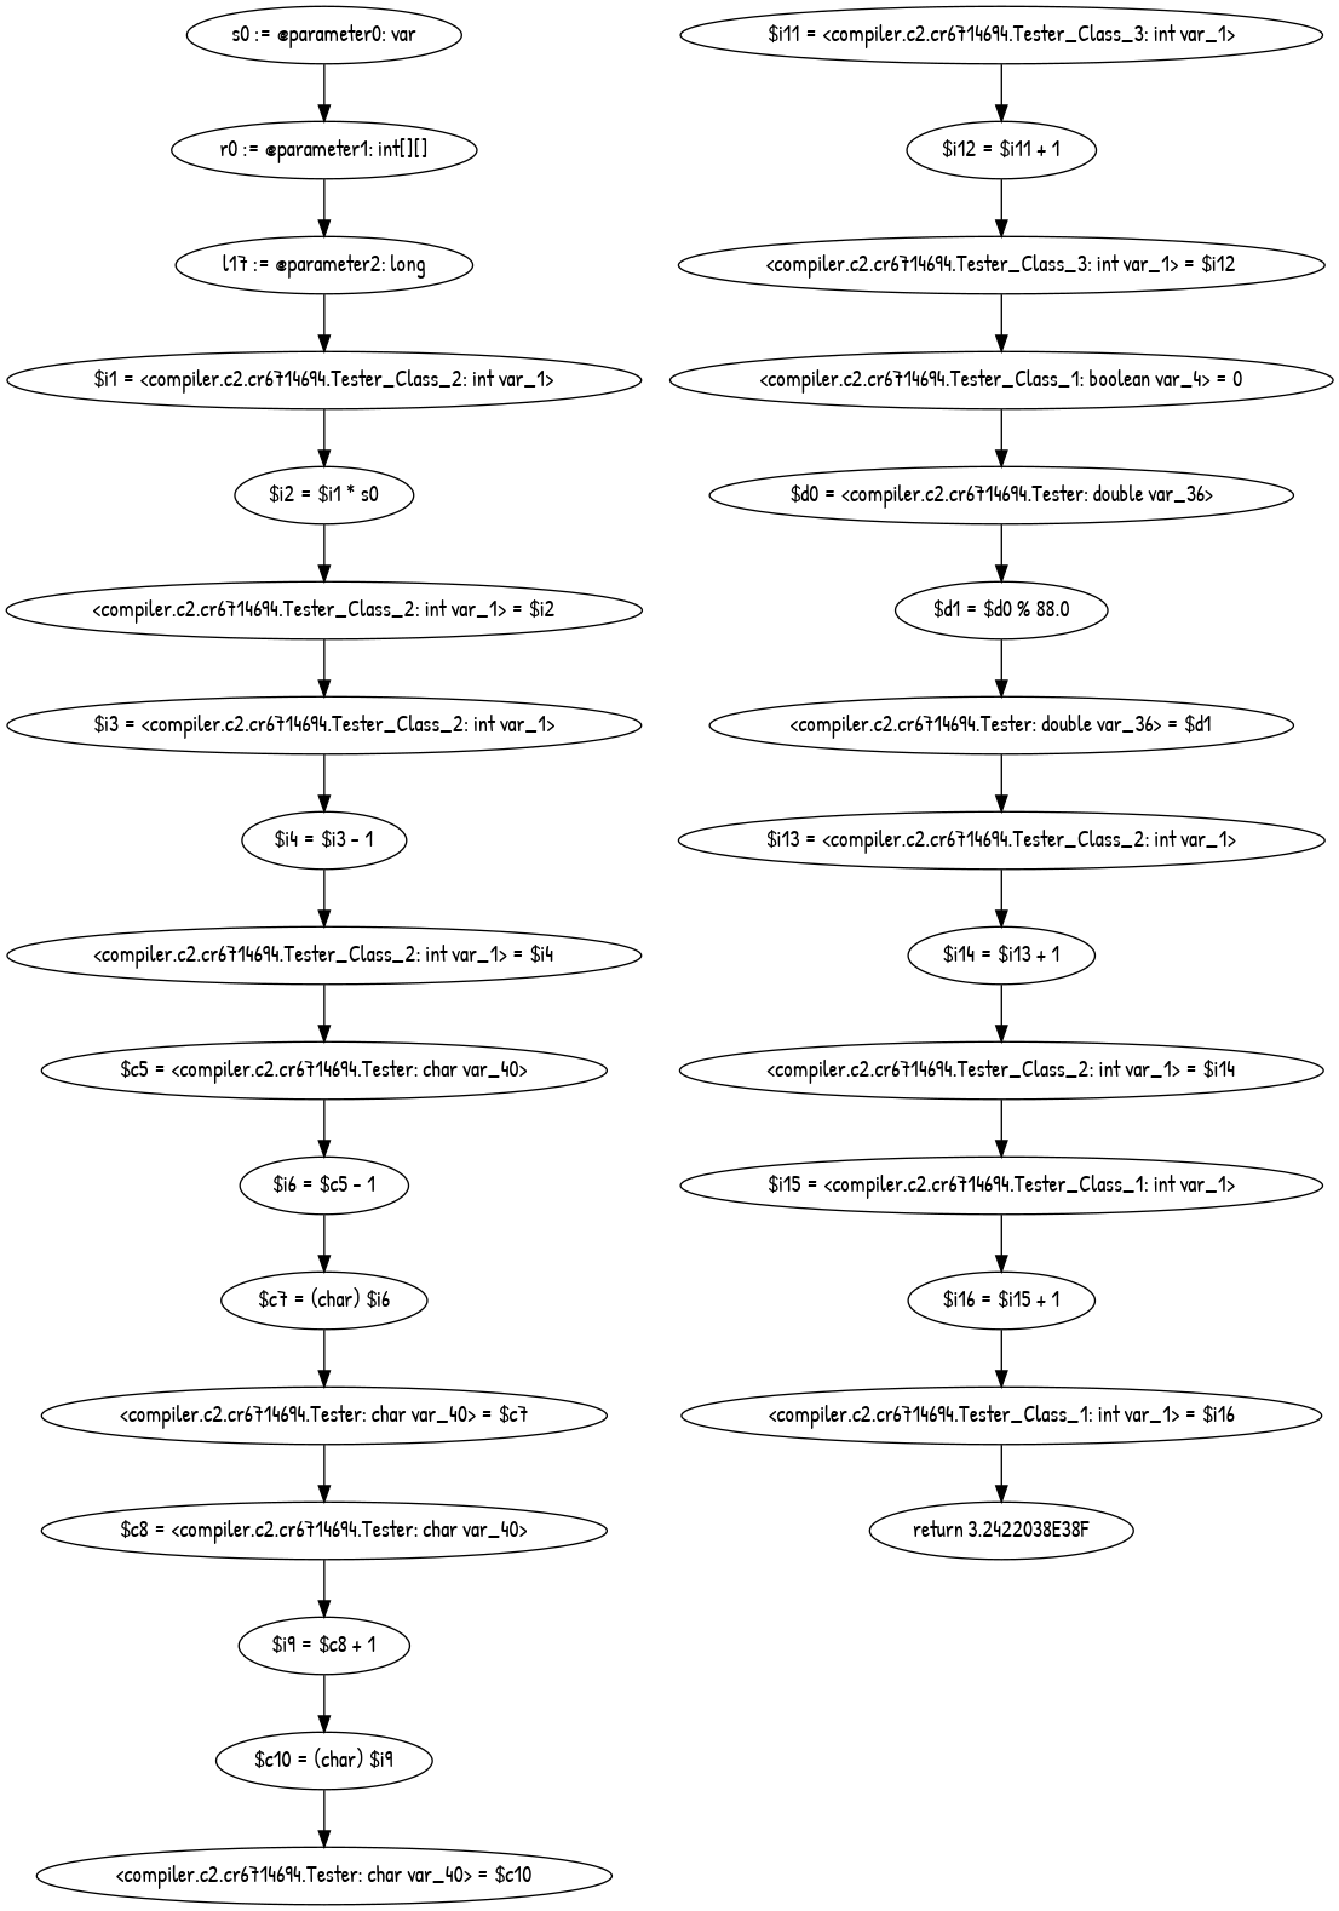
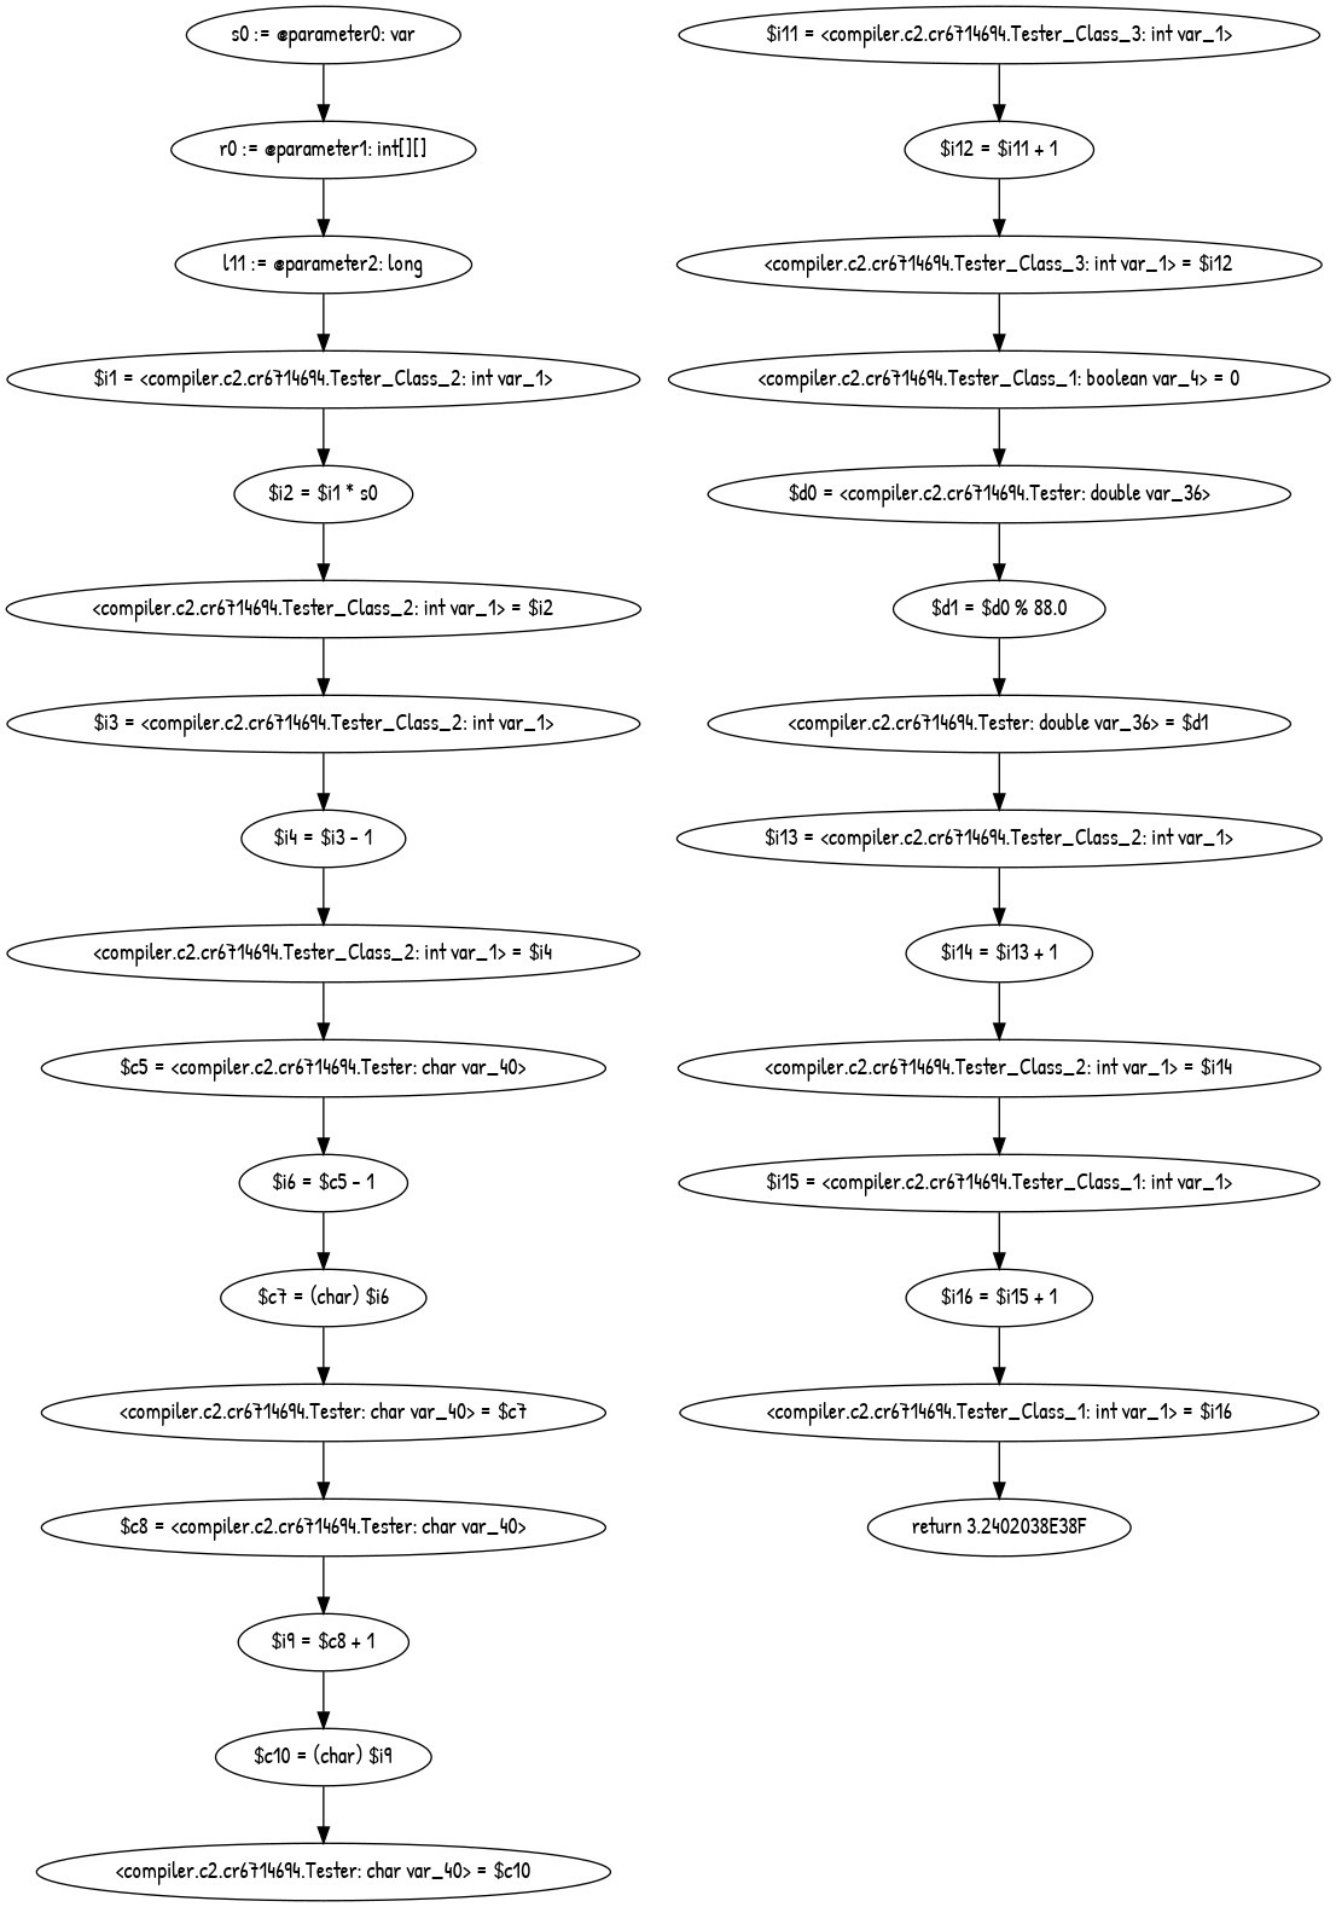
  digraph {
    fontname="Patrick Hand"
    node [fontname="Patrick Hand"]
    edge [fontname="Patrick Hand"]
    n1 [label="s0 := @parameter0: var"]
    "r0 := @parameter1: int[][]"
-   "l17 := @parameter2: long"
+   "l17 := @parameter2: long" [label="l11 := @parameter2: long"]
    "$i1 = <compiler.c2.cr6714694.Tester_Class_2: int var_1>"
    "$i2 = $i1 * s0"
    "<compiler.c2.cr6714694.Tester_Class_2: int var_1> = $i2"
    "$i3 = <compiler.c2.cr6714694.Tester_Class_2: int var_1>"
    "$i4 = $i3 - 1"
    "<compiler.c2.cr6714694.Tester_Class_2: int var_1> = $i4"
    "$c5 = <compiler.c2.cr6714694.Tester: char var_40>"
    "$i6 = $c5 - 1"
    "$c7 = (char) $i6"
    "<compiler.c2.cr6714694.Tester: char var_40> = $c7"
    "$c8 = <compiler.c2.cr6714694.Tester: char var_40>"
    "$i9 = $c8 + 1"
    "$c10 = (char) $i9"
    "<compiler.c2.cr6714694.Tester: char var_40> = $c10"
    "$i11 = <compiler.c2.cr6714694.Tester_Class_3: int var_1>"
    "$i12 = $i11 + 1"
    "<compiler.c2.cr6714694.Tester_Class_3: int var_1> = $i12"
    "<compiler.c2.cr6714694.Tester_Class_1: boolean var_4> = 0"
    "$d0 = <compiler.c2.cr6714694.Tester: double var_36>"
    "$d1 = $d0 % 88.0"
    "<compiler.c2.cr6714694.Tester: double var_36> = $d1"
    "$i13 = <compiler.c2.cr6714694.Tester_Class_2: int var_1>"
    "$i14 = $i13 + 1"
    "<compiler.c2.cr6714694.Tester_Class_2: int var_1> = $i14"
    "$i15 = <compiler.c2.cr6714694.Tester_Class_1: int var_1>"
    "$i16 = $i15 + 1"
    "<compiler.c2.cr6714694.Tester_Class_1: int var_1> = $i16"
-   "return 3.2422038E38F"
+   "return 3.2422038E38F" [label="return 3.2402038E38F"]
    n1 -> "r0 := @parameter1: int[][]"
    "r0 := @parameter1: int[][]" -> "l17 := @parameter2: long"
    "l17 := @parameter2: long" -> "$i1 = <compiler.c2.cr6714694.Tester_Class_2: int var_1>"
    "$i1 = <compiler.c2.cr6714694.Tester_Class_2: int var_1>" -> "$i2 = $i1 * s0"
    "$i2 = $i1 * s0" -> "<compiler.c2.cr6714694.Tester_Class_2: int var_1> = $i2"
    "<compiler.c2.cr6714694.Tester_Class_2: int var_1> = $i2" -> "$i3 = <compiler.c2.cr6714694.Tester_Class_2: int var_1>"
    "$i3 = <compiler.c2.cr6714694.Tester_Class_2: int var_1>" -> "$i4 = $i3 - 1"
    "$i4 = $i3 - 1" -> "<compiler.c2.cr6714694.Tester_Class_2: int var_1> = $i4"
    "<compiler.c2.cr6714694.Tester_Class_2: int var_1> = $i4" -> "$c5 = <compiler.c2.cr6714694.Tester: char var_40>"
    "$c5 = <compiler.c2.cr6714694.Tester: char var_40>" -> "$i6 = $c5 - 1"
    "$i6 = $c5 - 1" -> "$c7 = (char) $i6"
    "$c7 = (char) $i6" -> "<compiler.c2.cr6714694.Tester: char var_40> = $c7"
    "<compiler.c2.cr6714694.Tester: char var_40> = $c7" -> "$c8 = <compiler.c2.cr6714694.Tester: char var_40>"
    "$c8 = <compiler.c2.cr6714694.Tester: char var_40>" -> "$i9 = $c8 + 1"
    "$i9 = $c8 + 1" -> "$c10 = (char) $i9"
    "$c10 = (char) $i9" -> "<compiler.c2.cr6714694.Tester: char var_40> = $c10"
    "$i11 = <compiler.c2.cr6714694.Tester_Class_3: int var_1>" -> "$i12 = $i11 + 1"
    "$i12 = $i11 + 1" -> "<compiler.c2.cr6714694.Tester_Class_3: int var_1> = $i12"
    "<compiler.c2.cr6714694.Tester_Class_3: int var_1> = $i12" -> "<compiler.c2.cr6714694.Tester_Class_1: boolean var_4> = 0"
    "<compiler.c2.cr6714694.Tester_Class_1: boolean var_4> = 0" -> "$d0 = <compiler.c2.cr6714694.Tester: double var_36>"
    "$d0 = <compiler.c2.cr6714694.Tester: double var_36>" -> "$d1 = $d0 % 88.0"
    "$d1 = $d0 % 88.0" -> "<compiler.c2.cr6714694.Tester: double var_36> = $d1"
    "<compiler.c2.cr6714694.Tester: double var_36> = $d1" -> "$i13 = <compiler.c2.cr6714694.Tester_Class_2: int var_1>"
    "$i13 = <compiler.c2.cr6714694.Tester_Class_2: int var_1>" -> "$i14 = $i13 + 1"
    "$i14 = $i13 + 1" -> "<compiler.c2.cr6714694.Tester_Class_2: int var_1> = $i14"
    "<compiler.c2.cr6714694.Tester_Class_2: int var_1> = $i14" -> "$i15 = <compiler.c2.cr6714694.Tester_Class_1: int var_1>"
    "$i15 = <compiler.c2.cr6714694.Tester_Class_1: int var_1>" -> "$i16 = $i15 + 1"
    "$i16 = $i15 + 1" -> "<compiler.c2.cr6714694.Tester_Class_1: int var_1> = $i16"
    "<compiler.c2.cr6714694.Tester_Class_1: int var_1> = $i16" -> "return 3.2422038E38F"
  }
